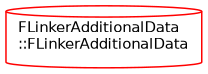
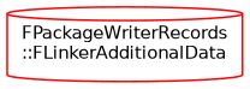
  digraph {
    rankdir=LR
-   n1 [color=red fillcolor=white fontname=Helvetica fontsize=10 height=0.2 label="FLinkerAdditionalData\l::FLinkerAdditionalData" shape=cylinder style=filled width=0.4]
+   n1 [color=red fillcolor=white fontname=Helvetica fontsize=10 height=0.2 label="FPackageWriterRecords\l::FLinkerAdditionalData" shape=cylinder style=filled width=0.4]
  }
